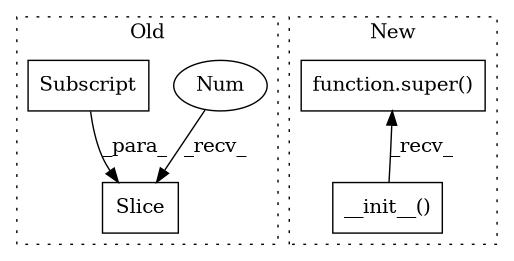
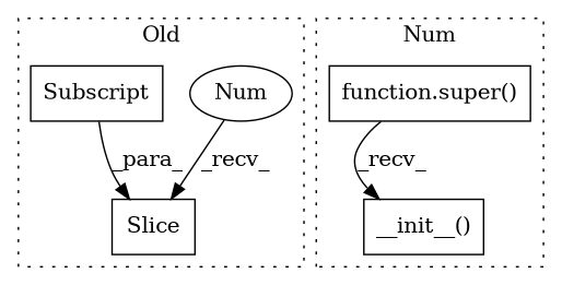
  digraph {
    node [a=75 shape=box]
    n1 [a=80 l=4 label=Slice s=3031]
    n2 [a=76 l=3 label=Num s=3032 shape=ellipse]
    n3 [a=63 l="15,0" label=Subscript s="3021,0"]
    n4 [l="6,1" label="function.super()" s="539,568"]
    n5 [l=41 label="__init__()" s=539]
    subgraph cluster_1 {
      label=Old
      style=dotted
      n1
      n2
      n3
    }
    subgraph cluster_2 {
-     label=New
+     label=Num
      style=dotted
      n4
      n5
    }
    n2 -> n1 [label=_recv_]
    n3 -> n1 [label=_para_]
-   n5 -> n4 [label=_recv_]
+   n4 -> n5 [label=_recv_]
  }
